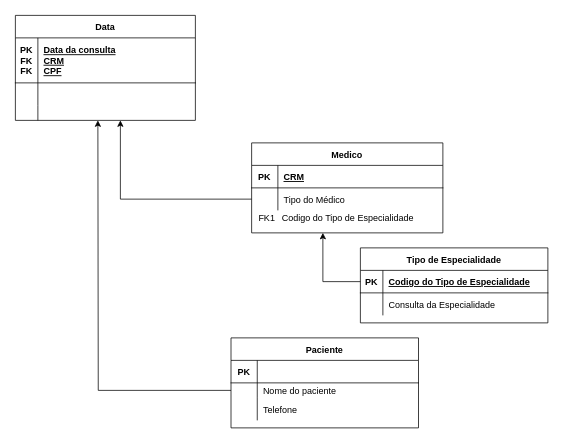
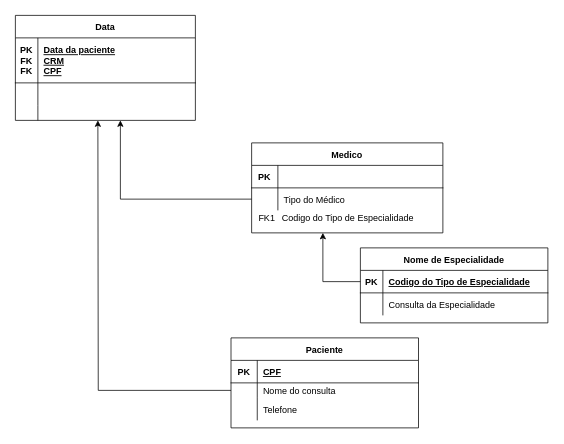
  <mxCell id="0" />
  <mxCell id="1" parent="0" />
  <mxCell id="2" value="Paciente" style="shape=table;startSize=30;container=1;collapsible=1;childLayout=tableLayout;fixedRows=1;rowLines=0;fontStyle=1;align=center;resizeLast=1;" vertex="1" parent="1"><mxGeometry x="307.5" y="450" width="250" height="120" as="geometry" /></mxCell>
  <mxCell id="3" value="" style="shape=partialRectangle;collapsible=0;dropTarget=0;pointerEvents=0;fillColor=none;points=[[0,0.5],[1,0.5]];portConstraint=eastwest;top=0;left=0;right=0;bottom=1;" vertex="1" parent="2"><mxGeometry y="30" width="250" height="30" as="geometry" /></mxCell>
  <mxCell id="4" value="PK" style="shape=partialRectangle;overflow=hidden;connectable=0;fillColor=none;top=0;left=0;bottom=0;right=0;fontStyle=1;" vertex="1" parent="3"><mxGeometry width="35" height="30" as="geometry"><mxRectangle width="35" height="30" as="alternateBounds" /></mxGeometry></mxCell>
+ <mxCell id="5" value="CPF" style="shape=partialRectangle;overflow=hidden;connectable=0;fillColor=none;top=0;left=0;bottom=0;right=0;align=left;spacingLeft=6;fontStyle=5;" vertex="1" parent="3"><mxGeometry x="35" width="215" height="30" as="geometry"><mxRectangle width="215" height="30" as="alternateBounds" /></mxGeometry></mxCell>
  <mxCell id="6" value="" style="shape=partialRectangle;collapsible=0;dropTarget=0;pointerEvents=0;fillColor=none;points=[[0,0.5],[1,0.5]];portConstraint=eastwest;top=0;left=0;right=0;bottom=0;" vertex="1" parent="2"><mxGeometry y="60" width="250" height="20" as="geometry" /></mxCell>
  <mxCell id="7" value="" style="shape=partialRectangle;overflow=hidden;connectable=0;fillColor=none;top=0;left=0;bottom=0;right=0;" vertex="1" parent="6"><mxGeometry width="35" height="20" as="geometry"><mxRectangle width="35" height="20" as="alternateBounds" /></mxGeometry></mxCell>
- <mxCell id="8" value="Nome do paciente" style="shape=partialRectangle;overflow=hidden;connectable=0;fillColor=none;top=0;left=0;bottom=0;right=0;align=left;spacingLeft=6;" vertex="1" parent="6"><mxGeometry x="35" width="215" height="20" as="geometry"><mxRectangle width="215" height="20" as="alternateBounds" /></mxGeometry></mxCell>
+ <mxCell id="8" value="Nome do consulta" style="shape=partialRectangle;overflow=hidden;connectable=0;fillColor=none;top=0;left=0;bottom=0;right=0;align=left;spacingLeft=6;" vertex="1" parent="6"><mxGeometry x="35" width="215" height="20" as="geometry"><mxRectangle width="215" height="20" as="alternateBounds" /></mxGeometry></mxCell>
  <mxCell id="9" value="" style="shape=partialRectangle;collapsible=0;dropTarget=0;pointerEvents=0;fillColor=none;points=[[0,0.5],[1,0.5]];portConstraint=eastwest;top=0;left=0;right=0;bottom=0;" vertex="1" parent="2"><mxGeometry y="80" width="250" height="30" as="geometry" /></mxCell>
  <mxCell id="10" value="" style="shape=partialRectangle;overflow=hidden;connectable=0;fillColor=none;top=0;left=0;bottom=0;right=0;" vertex="1" parent="9"><mxGeometry width="35" height="30" as="geometry"><mxRectangle width="35" height="30" as="alternateBounds" /></mxGeometry></mxCell>
  <mxCell id="11" value="Telefone" style="shape=partialRectangle;overflow=hidden;connectable=0;fillColor=none;top=0;left=0;bottom=0;right=0;align=left;spacingLeft=6;" vertex="1" parent="9"><mxGeometry x="35" width="215" height="30" as="geometry"><mxRectangle width="215" height="30" as="alternateBounds" /></mxGeometry></mxCell>
  <mxCell id="12" value="Data" style="shape=table;startSize=30;container=1;collapsible=1;childLayout=tableLayout;fixedRows=1;rowLines=0;fontStyle=1;align=center;resizeLast=1;" vertex="1" parent="1"><mxGeometry x="20" y="20" width="240" height="140" as="geometry" /></mxCell>
  <mxCell id="13" value="" style="shape=partialRectangle;collapsible=0;dropTarget=0;pointerEvents=0;fillColor=none;points=[[0,0.5],[1,0.5]];portConstraint=eastwest;top=0;left=0;right=0;bottom=1;" vertex="1" parent="12"><mxGeometry y="30" width="240" height="60" as="geometry" /></mxCell>
  <mxCell id="14" value="PK&#10;FK&#10;FK" style="shape=partialRectangle;overflow=hidden;connectable=0;fillColor=none;top=0;left=0;bottom=0;right=0;fontStyle=1;" vertex="1" parent="13"><mxGeometry width="30" height="60" as="geometry"><mxRectangle width="30" height="60" as="alternateBounds" /></mxGeometry></mxCell>
- <mxCell id="15" value="Data da consulta&#10;CRM&#10;CPF" style="shape=partialRectangle;overflow=hidden;connectable=0;fillColor=none;top=0;left=0;bottom=0;right=0;align=left;spacingLeft=6;fontStyle=5;" vertex="1" parent="13"><mxGeometry x="30" width="210" height="60" as="geometry"><mxRectangle width="210" height="60" as="alternateBounds" /></mxGeometry></mxCell>
+ <mxCell id="15" value="Data da paciente&#10;CRM&#10;CPF" style="shape=partialRectangle;overflow=hidden;connectable=0;fillColor=none;top=0;left=0;bottom=0;right=0;align=left;spacingLeft=6;fontStyle=5;" vertex="1" parent="13"><mxGeometry x="30" width="210" height="60" as="geometry"><mxRectangle width="210" height="60" as="alternateBounds" /></mxGeometry></mxCell>
  <mxCell id="16" value="" style="shape=partialRectangle;collapsible=0;dropTarget=0;pointerEvents=0;fillColor=none;points=[[0,0.5],[1,0.5]];portConstraint=eastwest;top=0;left=0;right=0;bottom=0;" vertex="1" parent="12"><mxGeometry y="90" width="240" height="30" as="geometry" /></mxCell>
  <mxCell id="17" value="" style="shape=partialRectangle;overflow=hidden;connectable=0;fillColor=none;top=0;left=0;bottom=0;right=0;" vertex="1" parent="16"><mxGeometry width="30" height="30" as="geometry"><mxRectangle width="30" height="30" as="alternateBounds" /></mxGeometry></mxCell>
  <mxCell id="18" value="" style="shape=partialRectangle;overflow=hidden;connectable=0;fillColor=none;top=0;left=0;bottom=0;right=0;align=left;spacingLeft=6;" vertex="1" parent="16"><mxGeometry x="30" width="210" height="30" as="geometry"><mxRectangle width="210" height="30" as="alternateBounds" /></mxGeometry></mxCell>
  <mxCell id="19" value="" style="shape=partialRectangle;collapsible=0;dropTarget=0;pointerEvents=0;fillColor=none;points=[[0,0.5],[1,0.5]];portConstraint=eastwest;top=0;left=0;right=0;bottom=0;" vertex="1" parent="12"><mxGeometry y="120" width="240" height="20" as="geometry" /></mxCell>
  <mxCell id="20" value="" style="shape=partialRectangle;overflow=hidden;connectable=0;fillColor=none;top=0;left=0;bottom=0;right=0;" vertex="1" parent="19"><mxGeometry width="30" height="20" as="geometry"><mxRectangle width="30" height="20" as="alternateBounds" /></mxGeometry></mxCell>
  <mxCell id="21" value="" style="shape=partialRectangle;overflow=hidden;connectable=0;fillColor=none;top=0;left=0;bottom=0;right=0;align=left;spacingLeft=6;" vertex="1" parent="19"><mxGeometry x="30" width="210" height="20" as="geometry"><mxRectangle width="210" height="20" as="alternateBounds" /></mxGeometry></mxCell>
  <mxCell id="22" value="Medico" style="shape=table;startSize=30;container=1;collapsible=1;childLayout=tableLayout;fixedRows=1;rowLines=0;fontStyle=1;align=center;resizeLast=1;" vertex="1" parent="1"><mxGeometry x="335" y="190" width="255" height="120" as="geometry" /></mxCell>
  <mxCell id="23" value="" style="shape=partialRectangle;collapsible=0;dropTarget=0;pointerEvents=0;fillColor=none;points=[[0,0.5],[1,0.5]];portConstraint=eastwest;top=0;left=0;right=0;bottom=1;" vertex="1" parent="22"><mxGeometry y="30" width="255" height="30" as="geometry" /></mxCell>
  <mxCell id="24" value="PK" style="shape=partialRectangle;overflow=hidden;connectable=0;fillColor=none;top=0;left=0;bottom=0;right=0;fontStyle=1;" vertex="1" parent="23"><mxGeometry width="35" height="30" as="geometry"><mxRectangle width="35" height="30" as="alternateBounds" /></mxGeometry></mxCell>
- <mxCell id="25" value="CRM" style="shape=partialRectangle;overflow=hidden;connectable=0;fillColor=none;top=0;left=0;bottom=0;right=0;align=left;spacingLeft=6;fontStyle=5;" vertex="1" parent="23"><mxGeometry x="35" width="220" height="30" as="geometry"><mxRectangle width="220" height="30" as="alternateBounds" /></mxGeometry></mxCell>
  <mxCell id="26" value="" style="shape=partialRectangle;collapsible=0;dropTarget=0;pointerEvents=0;fillColor=none;points=[[0,0.5],[1,0.5]];portConstraint=eastwest;top=0;left=0;right=0;bottom=0;" vertex="1" parent="22"><mxGeometry y="60" width="255" height="30" as="geometry" /></mxCell>
  <mxCell id="27" value="" style="shape=partialRectangle;overflow=hidden;connectable=0;fillColor=none;top=0;left=0;bottom=0;right=0;" vertex="1" parent="26"><mxGeometry width="35" height="30" as="geometry"><mxRectangle width="35" height="30" as="alternateBounds" /></mxGeometry></mxCell>
  <mxCell id="28" value="Tipo do Médico" style="shape=partialRectangle;overflow=hidden;connectable=0;fillColor=none;top=0;left=0;bottom=0;right=0;align=left;spacingLeft=6;" vertex="1" parent="26"><mxGeometry x="35" width="220" height="30" as="geometry"><mxRectangle width="220" height="30" as="alternateBounds" /></mxGeometry></mxCell>
- <mxCell id="29" value="Tipo de Especialidade" style="shape=table;startSize=30;container=1;collapsible=1;childLayout=tableLayout;fixedRows=1;rowLines=0;fontStyle=1;align=center;resizeLast=1;" vertex="1" parent="1"><mxGeometry x="480" y="330" width="250" height="100" as="geometry" /></mxCell>
+ <mxCell id="29" value="Nome de Especialidade" style="shape=table;startSize=30;container=1;collapsible=1;childLayout=tableLayout;fixedRows=1;rowLines=0;fontStyle=1;align=center;resizeLast=1;" vertex="1" parent="1"><mxGeometry x="480" y="330" width="250" height="100" as="geometry" /></mxCell>
  <mxCell id="30" value="" style="shape=partialRectangle;collapsible=0;dropTarget=0;pointerEvents=0;fillColor=none;points=[[0,0.5],[1,0.5]];portConstraint=eastwest;top=0;left=0;right=0;bottom=1;" vertex="1" parent="29"><mxGeometry y="30" width="250" height="30" as="geometry" /></mxCell>
  <mxCell id="31" value="PK" style="shape=partialRectangle;overflow=hidden;connectable=0;fillColor=none;top=0;left=0;bottom=0;right=0;fontStyle=1;" vertex="1" parent="30"><mxGeometry width="30" height="30" as="geometry"><mxRectangle width="30" height="30" as="alternateBounds" /></mxGeometry></mxCell>
  <mxCell id="32" value="Codigo do Tipo de Especialidade" style="shape=partialRectangle;overflow=hidden;connectable=0;fillColor=none;top=0;left=0;bottom=0;right=0;align=left;spacingLeft=6;fontStyle=5;" vertex="1" parent="30"><mxGeometry x="30" width="220" height="30" as="geometry"><mxRectangle width="220" height="30" as="alternateBounds" /></mxGeometry></mxCell>
  <mxCell id="33" value="" style="shape=partialRectangle;collapsible=0;dropTarget=0;pointerEvents=0;fillColor=none;points=[[0,0.5],[1,0.5]];portConstraint=eastwest;top=0;left=0;right=0;bottom=0;" vertex="1" parent="29"><mxGeometry y="60" width="250" height="30" as="geometry" /></mxCell>
  <mxCell id="34" value="" style="shape=partialRectangle;overflow=hidden;connectable=0;fillColor=none;top=0;left=0;bottom=0;right=0;" vertex="1" parent="33"><mxGeometry width="30" height="30" as="geometry"><mxRectangle width="30" height="30" as="alternateBounds" /></mxGeometry></mxCell>
  <mxCell id="35" value="Consulta da Especialidade" style="shape=partialRectangle;overflow=hidden;connectable=0;fillColor=none;top=0;left=0;bottom=0;right=0;align=left;spacingLeft=6;" vertex="1" parent="33"><mxGeometry x="30" width="220" height="30" as="geometry"><mxRectangle width="220" height="30" as="alternateBounds" /></mxGeometry></mxCell>
  <mxCell id="36" style="edgeStyle=orthogonalEdgeStyle;rounded=0;orthogonalLoop=1;jettySize=auto;html=1;" edge="1" parent="1" source="30"><mxGeometry relative="1" as="geometry"><mxPoint x="430" y="310" as="targetPoint" /><Array as="points"><mxPoint x="430" y="375" /></Array></mxGeometry></mxCell>
  <mxCell id="37" style="edgeStyle=orthogonalEdgeStyle;rounded=0;orthogonalLoop=1;jettySize=auto;html=1;" edge="1" parent="1" source="6"><mxGeometry relative="1" as="geometry"><mxPoint x="130" y="160" as="targetPoint" /></mxGeometry></mxCell>
  <mxCell id="38" style="edgeStyle=orthogonalEdgeStyle;rounded=0;orthogonalLoop=1;jettySize=auto;html=1;" edge="1" parent="1" source="26"><mxGeometry relative="1" as="geometry"><mxPoint x="160" y="160" as="targetPoint" /><Array as="points"><mxPoint x="160" y="265" /></Array></mxGeometry></mxCell>
  <mxCell id="39" value="Codigo do Tipo de Especialidade" style="text;html=1;align=center;verticalAlign=middle;resizable=0;points=[];autosize=1;strokeColor=none;fillColor=none;" vertex="1" parent="1"><mxGeometry x="367.5" y="280" width="190" height="20" as="geometry" /></mxCell>
  <mxCell id="40" value="FK1" style="text;html=1;align=center;verticalAlign=middle;resizable=0;points=[];autosize=1;strokeColor=none;fillColor=none;" vertex="1" parent="1"><mxGeometry x="335" y="280" width="40" height="20" as="geometry" /></mxCell>
